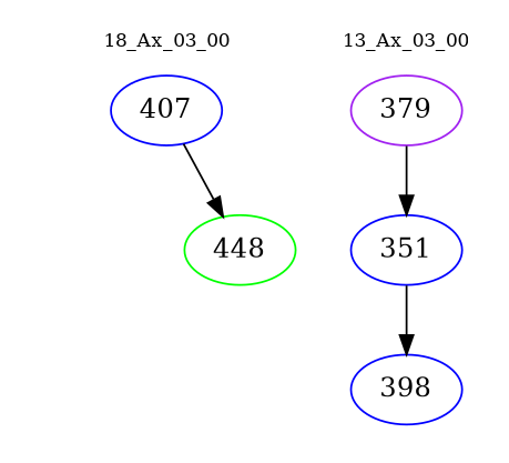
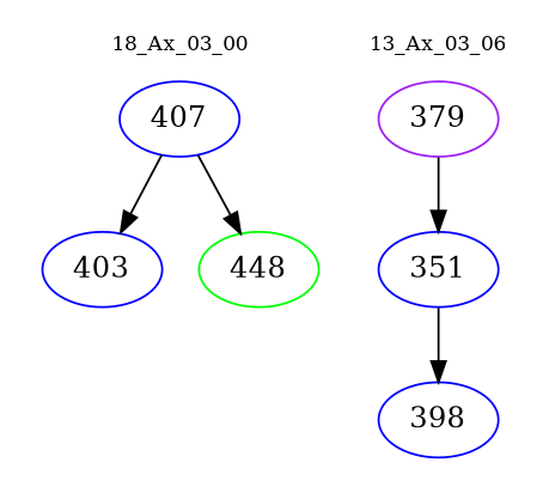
  digraph {
    node [color=blue]
    edge [color=black]
    n1 [label=407]
+   n2 [label=403]
    n3 [color=green label=448]
    n4 [color=purple label=379]
    n5 [label=351]
    n6 [label=398]
    subgraph cluster_1 {
      color=white
      fontsize=10
      label="18_Ax_03_00"
      n1
+     n2
      n3
    }
    subgraph cluster_2 {
      color=white
      fontsize=10
-     label="13_Ax_03_00"
+     label="13_Ax_03_06"
      n4
      n5
      n6
    }
+   n1 -> n2
    n1 -> n3
    n4 -> n5
    n5 -> n6
  }
